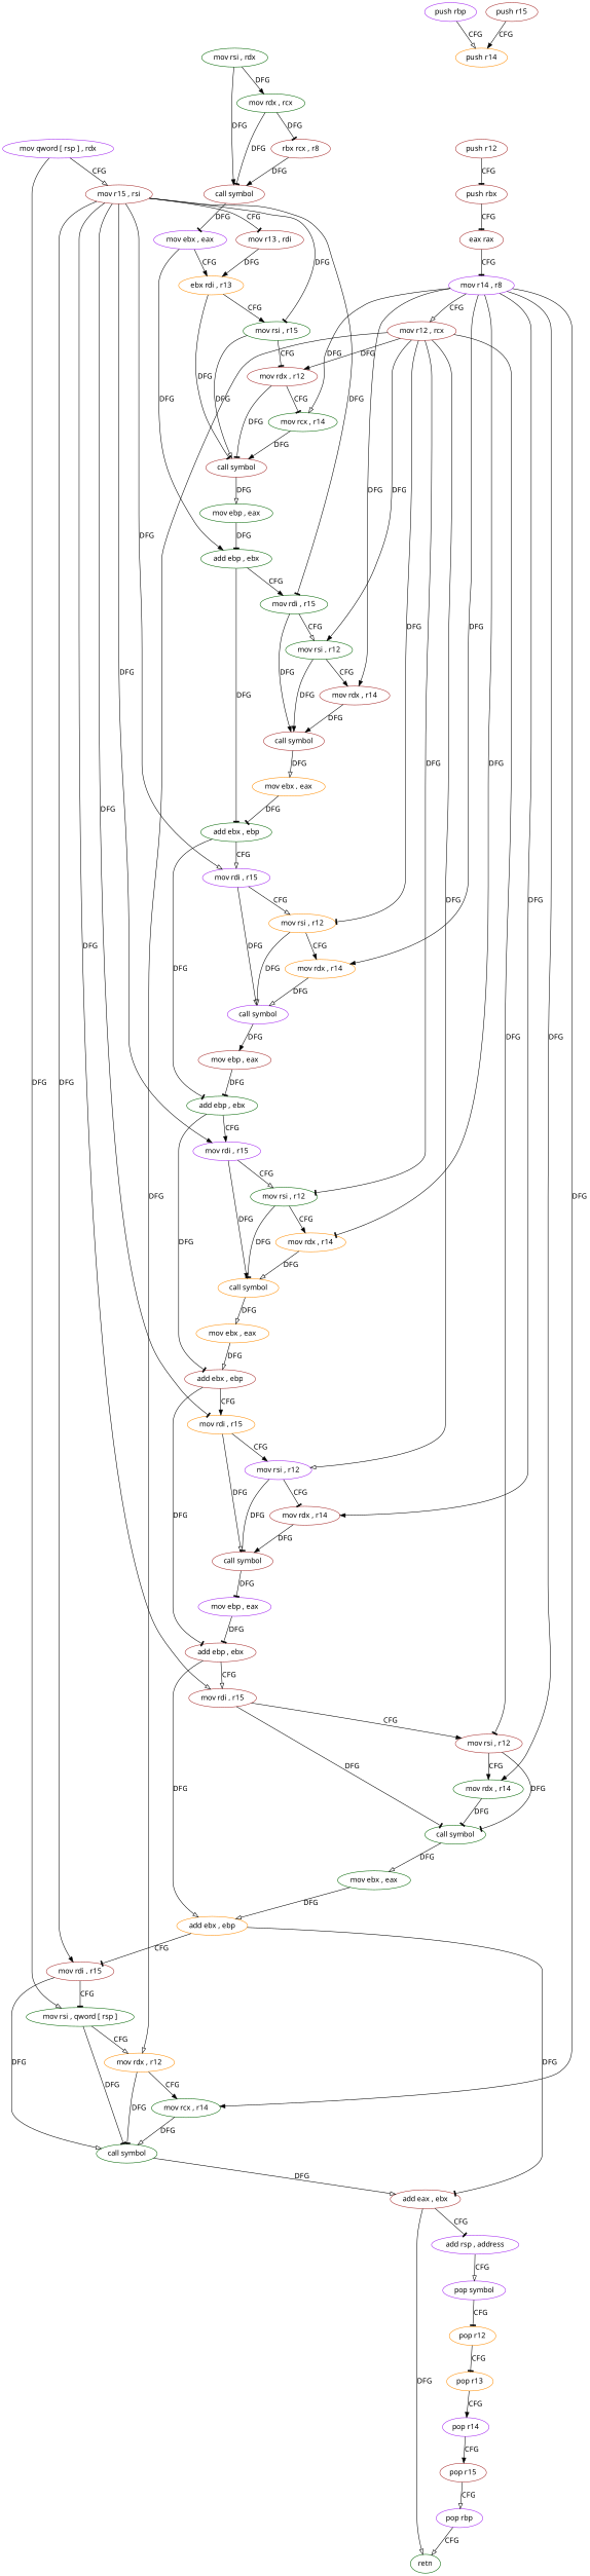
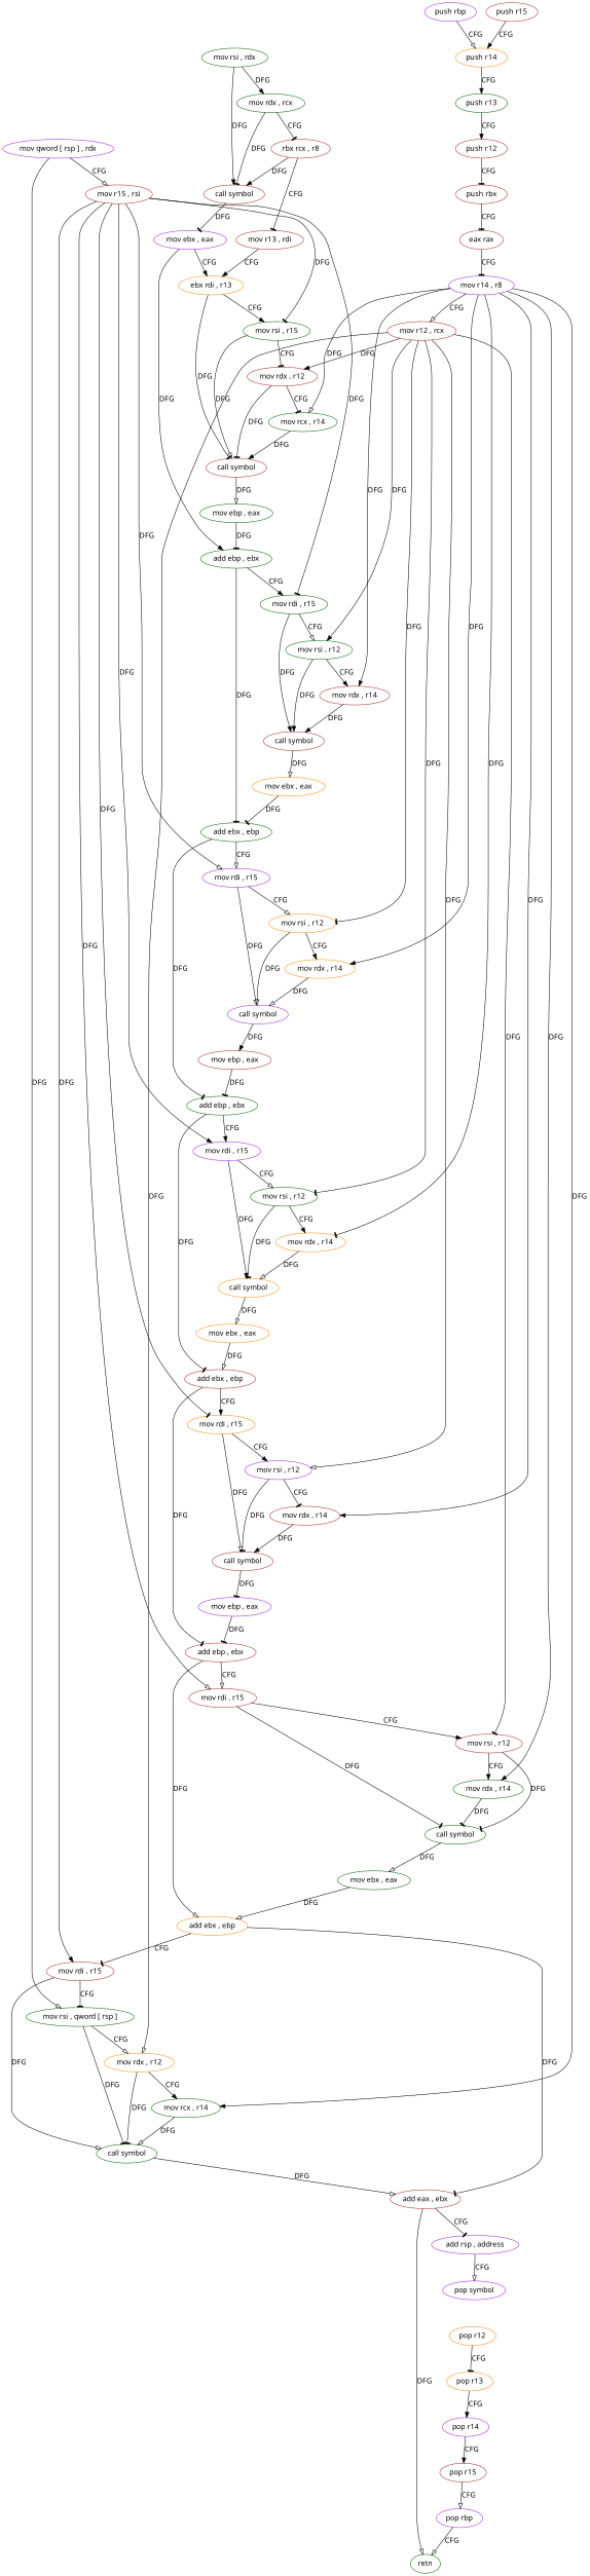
  digraph {
    fontname="Noto Sans"
    node [color=brown fontname="Noto Sans"]
    edge [arrowhead=tee fontname="Noto Sans"]
    n1 [color=purple label="push rbp"]
    n2 [color=darkorange label="push r14"]
    n3 [label="push r15"]
+   n4 [color=darkgreen label="push r13"]
    n5 [label="push r12"]
    n6 [label="push rbx"]
    n7 [label="eax rax"]
    n8 [color=purple label="mov r14 , r8"]
    n9 [label="mov r12 , rcx"]
    n10 [color=darkgreen label="mov rcx , r14"]
    n11 [label="mov rdx , r14"]
    n12 [color=darkorange label="mov rdx , r14"]
    n13 [color=darkorange label="mov rdx , r14"]
    n14 [label="mov rdx , r14"]
    n15 [color=darkgreen label="mov rdx , r14"]
    n16 [color=darkgreen label="mov rcx , r14"]
    n17 [label="mov rdx , r12"]
    n18 [color=darkgreen label="mov rsi , r12"]
    n19 [color=darkorange label="mov rsi , r12"]
    n20 [color=darkgreen label="mov rsi , r12"]
    n21 [color=purple label="mov rsi , r12"]
    n22 [label="mov rsi , r12"]
    n23 [color=darkorange label="mov rdx , r12"]
    n24 [label="call symbol"]
    n25 [label="call symbol"]
    n26 [color=purple label="call symbol"]
    n27 [color=darkorange label="call symbol"]
    n28 [label="call symbol"]
    n29 [color=darkgreen label="call symbol"]
    n30 [color=darkgreen label="call symbol"]
    n31 [color=purple label="mov qword [ rsp ] , rdx"]
    n32 [label="mov r15 , rsi"]
    n33 [color=darkgreen label="mov rsi , qword [ rsp ]"]
    n34 [label="mov r13 , rdi"]
    n35 [color=darkgreen label="mov rsi , r15"]
    n36 [color=darkgreen label="mov rdi , r15"]
    n37 [color=purple label="mov rdi , r15"]
    n38 [color=purple label="mov rdi , r15"]
    n39 [color=darkorange label="mov rdi , r15"]
    n40 [label="mov rdi , r15"]
    n41 [label="mov rdi , r15"]
    n42 [color=darkorange label="ebx rdi , r13"]
    n43 [color=darkgreen label="mov rsi , rdx"]
    n44 [label="call symbol"]
    n45 [color=darkgreen label="mov rdx , rcx"]
    n46 [color=purple label="mov ebx , eax"]
    n47 [label="rbx rcx , r8"]
    n48 [color=darkgreen label="add ebp , ebx"]
    n49 [color=darkgreen label="add ebx , ebp"]
    n50 [color=darkgreen label="mov ebp , eax"]
    n51 [color=darkgreen label="add ebp , ebx"]
    n52 [color=darkorange label="mov ebx , eax"]
    n53 [label="add ebx , ebp"]
    n54 [label="mov ebp , eax"]
    n55 [label="add ebp , ebx"]
    n56 [color=darkorange label="mov ebx , eax"]
    n57 [color=darkorange label="add ebx , ebp"]
    n58 [color=purple label="mov ebp , eax"]
    n59 [label="add eax , ebx"]
    n60 [color=darkgreen label="mov ebx , eax"]
    n61 [color=purple label="add rsp , address"]
    n62 [color=darkgreen label=retn]
    n63 [color=purple label="pop symbol"]
    n64 [color=darkorange label="pop r12"]
    n65 [color=darkorange label="pop r13"]
    n66 [color=purple label="pop r14"]
    n67 [label="pop r15"]
    n68 [color=purple label="pop rbp"]
    n1 -> n2 [arrowhead=onormal label=CFG]
+   n2 -> n4 [arrowhead=normal label=CFG]
    n3 -> n2 [arrowhead=normal label=CFG]
+   n4 -> n5 [arrowhead=normal label=CFG]
    n5 -> n6 [label=CFG]
    n6 -> n7 [label=CFG]
    n7 -> n8 [label=CFG]
    n8 -> n9 [arrowhead=onormal label=CFG]
    n8 -> n10 [arrowhead=onormal label=DFG]
    n8 -> n11 [arrowhead=normal label=DFG]
    n8 -> n12 [arrowhead=normal label=DFG]
    n8 -> n13 [label=DFG]
    n8 -> n14 [arrowhead=normal label=DFG]
    n8 -> n15 [arrowhead=normal label=DFG]
    n8 -> n16 [arrowhead=normal label=DFG]
    n9 -> n17 [arrowhead=normal label=DFG]
    n9 -> n18 [arrowhead=normal label=DFG]
    n9 -> n19 [label=DFG]
    n9 -> n20 [label=DFG]
    n9 -> n21 [arrowhead=onormal label=DFG]
    n9 -> n22 [label=DFG]
    n9 -> n23 [arrowhead=onormal label=DFG]
    n10 -> n24 [arrowhead=normal label=DFG]
    n11 -> n25 [arrowhead=normal label=DFG]
    n12 -> n26 [arrowhead=onormal label=DFG]
    n13 -> n27 [arrowhead=onormal label=DFG]
    n14 -> n28 [arrowhead=normal label=DFG]
    n15 -> n29 [label=DFG]
    n16 -> n30 [arrowhead=onormal label=DFG]
    n17 -> n10 [label=CFG]
    n17 -> n24 [label=DFG]
    n18 -> n11 [arrowhead=normal label=CFG]
    n18 -> n25 [arrowhead=normal label=DFG]
    n19 -> n12 [arrowhead=normal label=CFG]
    n19 -> n26 [arrowhead=onormal label=DFG]
    n20 -> n13 [arrowhead=normal label=CFG]
    n20 -> n27 [label=DFG]
    n21 -> n14 [label=CFG]
    n21 -> n28 [label=DFG]
    n22 -> n15 [arrowhead=normal label=CFG]
    n22 -> n29 [label=DFG]
    n23 -> n16 [arrowhead=normal label=CFG]
    n23 -> n30 [label=DFG]
    n24 -> n50 [arrowhead=onormal label=DFG]
    n25 -> n52 [arrowhead=onormal label=DFG]
    n26 -> n54 [arrowhead=normal label=DFG]
    n27 -> n56 [arrowhead=onormal label=DFG]
    n28 -> n58 [label=DFG]
    n29 -> n60 [arrowhead=onormal label=DFG]
    n30 -> n59 [arrowhead=onormal label=DFG]
    n31 -> n32 [arrowhead=onormal label=CFG]
    n31 -> n33 [arrowhead=onormal label=DFG]
-   n32 -> n34 [label=CFG]
+   n47 -> n34 [label=CFG]
    n32 -> n35 [label=DFG]
    n32 -> n36 [label=DFG]
    n32 -> n37 [arrowhead=onormal label=DFG]
    n32 -> n38 [arrowhead=normal label=DFG]
    n32 -> n39 [label=DFG]
    n32 -> n40 [arrowhead=onormal label=DFG]
    n32 -> n41 [arrowhead=normal label=DFG]
    n33 -> n23 [arrowhead=onormal label=CFG]
    n33 -> n30 [label=DFG]
-   n34 -> n42 [arrowhead=normal label=DFG]
+   n34 -> n42 [arrowhead=normal label=CFG]
    n35 -> n17 [label=CFG]
    n35 -> n24 [arrowhead=onormal label=DFG]
    n36 -> n18 [arrowhead=onormal label=CFG]
    n36 -> n25 [arrowhead=normal label=DFG]
    n37 -> n19 [arrowhead=onormal label=CFG]
    n37 -> n26 [arrowhead=onormal label=DFG]
    n38 -> n20 [arrowhead=onormal label=CFG]
    n38 -> n27 [arrowhead=normal label=DFG]
    n39 -> n21 [arrowhead=normal label=CFG]
    n39 -> n28 [arrowhead=onormal label=DFG]
    n40 -> n22 [arrowhead=normal label=CFG]
    n40 -> n29 [label=DFG]
    n41 -> n30 [arrowhead=onormal label=DFG]
    n41 -> n33 [label=CFG]
    n42 -> n24 [label=DFG]
    n42 -> n35 [arrowhead=normal label=CFG]
    n43 -> n44 [arrowhead=normal label=DFG]
    n43 -> n45 [arrowhead=normal label=DFG]
    n44 -> n46 [label=DFG]
    n45 -> n44 [label=DFG]
-   n45 -> n47 [label=DFG]
+   n45 -> n47 [label=CFG]
    n46 -> n42 [arrowhead=normal label=CFG]
    n46 -> n48 [arrowhead=normal label=DFG]
    n47 -> n44 [arrowhead=normal label=DFG]
    n48 -> n36 [arrowhead=normal label=CFG]
    n48 -> n49 [label=DFG]
    n49 -> n37 [arrowhead=onormal label=CFG]
    n49 -> n51 [label=DFG]
    n50 -> n48 [label=DFG]
    n51 -> n38 [arrowhead=normal label=CFG]
    n51 -> n53 [label=DFG]
    n52 -> n49 [label=DFG]
    n53 -> n39 [arrowhead=normal label=CFG]
    n53 -> n55 [label=DFG]
    n54 -> n51 [label=DFG]
    n55 -> n40 [arrowhead=onormal label=CFG]
    n55 -> n57 [arrowhead=onormal label=DFG]
    n56 -> n53 [arrowhead=onormal label=DFG]
    n57 -> n41 [label=CFG]
    n57 -> n59 [label=DFG]
    n58 -> n55 [label=DFG]
    n59 -> n61 [label=CFG]
    n59 -> n62 [arrowhead=onormal label=DFG]
    n60 -> n57 [arrowhead=onormal label=DFG]
    n61 -> n63 [arrowhead=onormal label=CFG]
-   n63 -> n64 [label=CFG]
    n64 -> n65 [label=CFG]
    n65 -> n66 [arrowhead=normal label=CFG]
    n66 -> n67 [arrowhead=normal label=CFG]
    n67 -> n68 [arrowhead=onormal label=CFG]
    n68 -> n62 [arrowhead=onormal label=CFG]
  }
